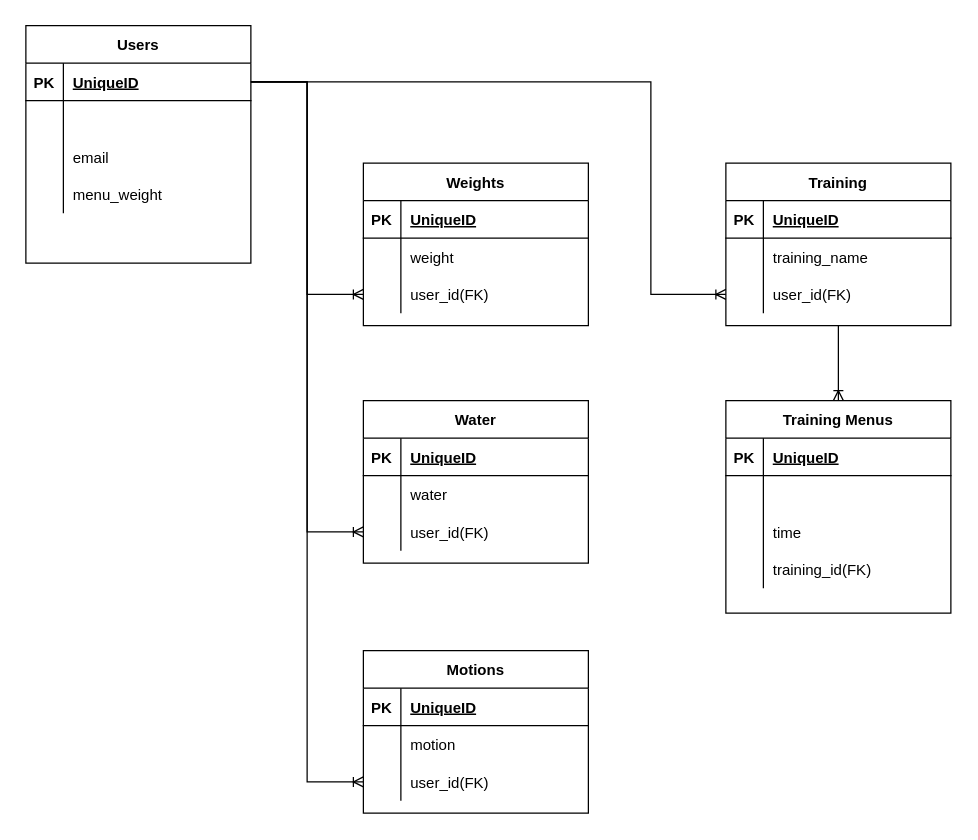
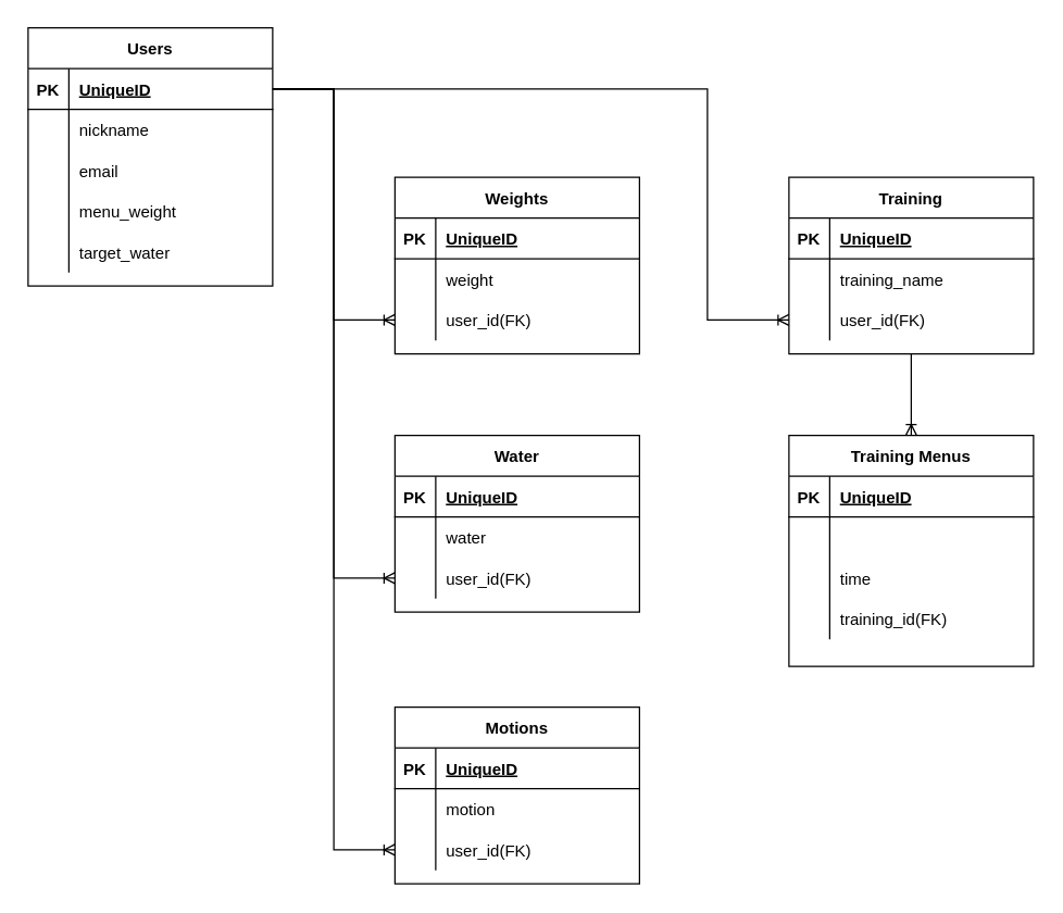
  <mxCell id="0" />
  <mxCell id="1" parent="0" />
  <mxCell id="2" value="Users" style="shape=table;startSize=30;container=1;collapsible=1;childLayout=tableLayout;fixedRows=1;rowLines=0;fontStyle=1;align=center;resizeLast=1;" parent="1" vertex="1"><mxGeometry x="20" y="20" width="180" height="190" as="geometry" /></mxCell>
  <mxCell id="3" value="" style="shape=partialRectangle;collapsible=0;dropTarget=0;pointerEvents=0;fillColor=none;top=0;left=0;bottom=1;right=0;points=[[0,0.5],[1,0.5]];portConstraint=eastwest;" parent="2" vertex="1"><mxGeometry y="30" width="180" height="30" as="geometry" /></mxCell>
  <mxCell id="4" value="PK" style="shape=partialRectangle;connectable=0;fillColor=none;top=0;left=0;bottom=0;right=0;fontStyle=1;overflow=hidden;" parent="3" vertex="1"><mxGeometry width="30" height="30" as="geometry" /></mxCell>
  <mxCell id="5" value="UniqueID" style="shape=partialRectangle;connectable=0;fillColor=none;top=0;left=0;bottom=0;right=0;align=left;spacingLeft=6;fontStyle=5;overflow=hidden;" parent="3" vertex="1"><mxGeometry x="30" width="150" height="30" as="geometry" /></mxCell>
  <mxCell id="6" value="" style="shape=partialRectangle;collapsible=0;dropTarget=0;pointerEvents=0;fillColor=none;top=0;left=0;bottom=0;right=0;points=[[0,0.5],[1,0.5]];portConstraint=eastwest;" parent="2" vertex="1"><mxGeometry y="60" width="180" height="30" as="geometry" /></mxCell>
  <mxCell id="7" value="" style="shape=partialRectangle;connectable=0;fillColor=none;top=0;left=0;bottom=0;right=0;editable=1;overflow=hidden;" parent="6" vertex="1"><mxGeometry width="30" height="30" as="geometry" /></mxCell>
+ <mxCell id="8" value="nickname" style="shape=partialRectangle;connectable=0;fillColor=none;top=0;left=0;bottom=0;right=0;align=left;spacingLeft=6;overflow=hidden;" parent="6" vertex="1"><mxGeometry x="30" width="150" height="30" as="geometry" /></mxCell>
  <mxCell id="9" value="" style="shape=partialRectangle;collapsible=0;dropTarget=0;pointerEvents=0;fillColor=none;top=0;left=0;bottom=0;right=0;points=[[0,0.5],[1,0.5]];portConstraint=eastwest;" parent="2" vertex="1"><mxGeometry y="90" width="180" height="30" as="geometry" /></mxCell>
  <mxCell id="10" value="" style="shape=partialRectangle;connectable=0;fillColor=none;top=0;left=0;bottom=0;right=0;editable=1;overflow=hidden;" parent="9" vertex="1"><mxGeometry width="30" height="30" as="geometry" /></mxCell>
  <mxCell id="11" value="email" style="shape=partialRectangle;connectable=0;fillColor=none;top=0;left=0;bottom=0;right=0;align=left;spacingLeft=6;overflow=hidden;" parent="9" vertex="1"><mxGeometry x="30" width="150" height="30" as="geometry" /></mxCell>
  <mxCell id="12" value="" style="shape=partialRectangle;collapsible=0;dropTarget=0;pointerEvents=0;fillColor=none;top=0;left=0;bottom=0;right=0;points=[[0,0.5],[1,0.5]];portConstraint=eastwest;" parent="2" vertex="1"><mxGeometry y="120" width="180" height="30" as="geometry" /></mxCell>
  <mxCell id="13" value="" style="shape=partialRectangle;connectable=0;fillColor=none;top=0;left=0;bottom=0;right=0;editable=1;overflow=hidden;" parent="12" vertex="1"><mxGeometry width="30" height="30" as="geometry" /></mxCell>
  <mxCell id="14" value="menu_weight" style="shape=partialRectangle;connectable=0;fillColor=none;top=0;left=0;bottom=0;right=0;align=left;spacingLeft=6;overflow=hidden;" parent="12" vertex="1"><mxGeometry x="30" width="150" height="30" as="geometry" /></mxCell>
  <mxCell id="15" style="shape=partialRectangle;collapsible=0;dropTarget=0;pointerEvents=0;fillColor=none;top=0;left=0;bottom=0;right=0;points=[[0,0.5],[1,0.5]];portConstraint=eastwest;" vertex="1" parent="2"><mxGeometry y="150" width="180" height="30" as="geometry" /></mxCell>
  <mxCell id="16" style="shape=partialRectangle;connectable=0;fillColor=none;top=0;left=0;bottom=0;right=0;editable=1;overflow=hidden;" vertex="1" parent="15"><mxGeometry width="30" height="30" as="geometry" /></mxCell>
+ <mxCell id="17" value="target_water" style="shape=partialRectangle;connectable=0;fillColor=none;top=0;left=0;bottom=0;right=0;align=left;spacingLeft=6;overflow=hidden;" vertex="1" parent="15"><mxGeometry x="30" width="150" height="30" as="geometry" /></mxCell>
  <mxCell id="18" value="Weights" style="shape=table;startSize=30;container=1;collapsible=1;childLayout=tableLayout;fixedRows=1;rowLines=0;fontStyle=1;align=center;resizeLast=1;" parent="1" vertex="1"><mxGeometry x="290" y="130" width="180" height="130" as="geometry" /></mxCell>
  <mxCell id="19" value="" style="shape=partialRectangle;collapsible=0;dropTarget=0;pointerEvents=0;fillColor=none;top=0;left=0;bottom=1;right=0;points=[[0,0.5],[1,0.5]];portConstraint=eastwest;" parent="18" vertex="1"><mxGeometry y="30" width="180" height="30" as="geometry" /></mxCell>
  <mxCell id="20" value="PK" style="shape=partialRectangle;connectable=0;fillColor=none;top=0;left=0;bottom=0;right=0;fontStyle=1;overflow=hidden;" parent="19" vertex="1"><mxGeometry width="30" height="30" as="geometry" /></mxCell>
  <mxCell id="21" value="UniqueID" style="shape=partialRectangle;connectable=0;fillColor=none;top=0;left=0;bottom=0;right=0;align=left;spacingLeft=6;fontStyle=5;overflow=hidden;" parent="19" vertex="1"><mxGeometry x="30" width="150" height="30" as="geometry" /></mxCell>
  <mxCell id="22" value="" style="shape=partialRectangle;collapsible=0;dropTarget=0;pointerEvents=0;fillColor=none;top=0;left=0;bottom=0;right=0;points=[[0,0.5],[1,0.5]];portConstraint=eastwest;" parent="18" vertex="1"><mxGeometry y="60" width="180" height="30" as="geometry" /></mxCell>
  <mxCell id="23" value="" style="shape=partialRectangle;connectable=0;fillColor=none;top=0;left=0;bottom=0;right=0;editable=1;overflow=hidden;" parent="22" vertex="1"><mxGeometry width="30" height="30" as="geometry" /></mxCell>
  <mxCell id="24" value="weight" style="shape=partialRectangle;connectable=0;fillColor=none;top=0;left=0;bottom=0;right=0;align=left;spacingLeft=6;overflow=hidden;" parent="22" vertex="1"><mxGeometry x="30" width="150" height="30" as="geometry" /></mxCell>
  <mxCell id="25" value="" style="shape=partialRectangle;collapsible=0;dropTarget=0;pointerEvents=0;fillColor=none;top=0;left=0;bottom=0;right=0;points=[[0,0.5],[1,0.5]];portConstraint=eastwest;" parent="18" vertex="1"><mxGeometry y="90" width="180" height="30" as="geometry" /></mxCell>
  <mxCell id="26" value="" style="shape=partialRectangle;connectable=0;fillColor=none;top=0;left=0;bottom=0;right=0;editable=1;overflow=hidden;" parent="25" vertex="1"><mxGeometry width="30" height="30" as="geometry" /></mxCell>
  <mxCell id="27" value="user_id(FK)" style="shape=partialRectangle;connectable=0;fillColor=none;top=0;left=0;bottom=0;right=0;align=left;spacingLeft=6;overflow=hidden;" parent="25" vertex="1"><mxGeometry x="30" width="150" height="30" as="geometry" /></mxCell>
  <mxCell id="28" value="Water" style="shape=table;startSize=30;container=1;collapsible=1;childLayout=tableLayout;fixedRows=1;rowLines=0;fontStyle=1;align=center;resizeLast=1;" parent="1" vertex="1"><mxGeometry x="290" y="320" width="180" height="130" as="geometry" /></mxCell>
  <mxCell id="29" value="" style="shape=partialRectangle;collapsible=0;dropTarget=0;pointerEvents=0;fillColor=none;top=0;left=0;bottom=1;right=0;points=[[0,0.5],[1,0.5]];portConstraint=eastwest;" parent="28" vertex="1"><mxGeometry y="30" width="180" height="30" as="geometry" /></mxCell>
  <mxCell id="30" value="PK" style="shape=partialRectangle;connectable=0;fillColor=none;top=0;left=0;bottom=0;right=0;fontStyle=1;overflow=hidden;" parent="29" vertex="1"><mxGeometry width="30" height="30" as="geometry" /></mxCell>
  <mxCell id="31" value="UniqueID" style="shape=partialRectangle;connectable=0;fillColor=none;top=0;left=0;bottom=0;right=0;align=left;spacingLeft=6;fontStyle=5;overflow=hidden;" parent="29" vertex="1"><mxGeometry x="30" width="150" height="30" as="geometry" /></mxCell>
  <mxCell id="32" value="" style="shape=partialRectangle;collapsible=0;dropTarget=0;pointerEvents=0;fillColor=none;top=0;left=0;bottom=0;right=0;points=[[0,0.5],[1,0.5]];portConstraint=eastwest;" parent="28" vertex="1"><mxGeometry y="60" width="180" height="30" as="geometry" /></mxCell>
  <mxCell id="33" value="" style="shape=partialRectangle;connectable=0;fillColor=none;top=0;left=0;bottom=0;right=0;editable=1;overflow=hidden;" parent="32" vertex="1"><mxGeometry width="30" height="30" as="geometry" /></mxCell>
  <mxCell id="34" value="water" style="shape=partialRectangle;connectable=0;fillColor=none;top=0;left=0;bottom=0;right=0;align=left;spacingLeft=6;overflow=hidden;" parent="32" vertex="1"><mxGeometry x="30" width="150" height="30" as="geometry" /></mxCell>
  <mxCell id="35" value="" style="shape=partialRectangle;collapsible=0;dropTarget=0;pointerEvents=0;fillColor=none;top=0;left=0;bottom=0;right=0;points=[[0,0.5],[1,0.5]];portConstraint=eastwest;" parent="28" vertex="1"><mxGeometry y="90" width="180" height="30" as="geometry" /></mxCell>
  <mxCell id="36" value="" style="shape=partialRectangle;connectable=0;fillColor=none;top=0;left=0;bottom=0;right=0;editable=1;overflow=hidden;" parent="35" vertex="1"><mxGeometry width="30" height="30" as="geometry" /></mxCell>
  <mxCell id="37" value="user_id(FK)" style="shape=partialRectangle;connectable=0;fillColor=none;top=0;left=0;bottom=0;right=0;align=left;spacingLeft=6;overflow=hidden;" parent="35" vertex="1"><mxGeometry x="30" width="150" height="30" as="geometry" /></mxCell>
  <mxCell id="38" value="Motions" style="shape=table;startSize=30;container=1;collapsible=1;childLayout=tableLayout;fixedRows=1;rowLines=0;fontStyle=1;align=center;resizeLast=1;" parent="1" vertex="1"><mxGeometry x="290" y="520" width="180" height="130" as="geometry" /></mxCell>
  <mxCell id="39" value="" style="shape=partialRectangle;collapsible=0;dropTarget=0;pointerEvents=0;fillColor=none;top=0;left=0;bottom=1;right=0;points=[[0,0.5],[1,0.5]];portConstraint=eastwest;" parent="38" vertex="1"><mxGeometry y="30" width="180" height="30" as="geometry" /></mxCell>
  <mxCell id="40" value="PK" style="shape=partialRectangle;connectable=0;fillColor=none;top=0;left=0;bottom=0;right=0;fontStyle=1;overflow=hidden;" parent="39" vertex="1"><mxGeometry width="30" height="30" as="geometry" /></mxCell>
  <mxCell id="41" value="UniqueID" style="shape=partialRectangle;connectable=0;fillColor=none;top=0;left=0;bottom=0;right=0;align=left;spacingLeft=6;fontStyle=5;overflow=hidden;" parent="39" vertex="1"><mxGeometry x="30" width="150" height="30" as="geometry" /></mxCell>
  <mxCell id="42" value="" style="shape=partialRectangle;collapsible=0;dropTarget=0;pointerEvents=0;fillColor=none;top=0;left=0;bottom=0;right=0;points=[[0,0.5],[1,0.5]];portConstraint=eastwest;" parent="38" vertex="1"><mxGeometry y="60" width="180" height="30" as="geometry" /></mxCell>
  <mxCell id="43" value="" style="shape=partialRectangle;connectable=0;fillColor=none;top=0;left=0;bottom=0;right=0;editable=1;overflow=hidden;" parent="42" vertex="1"><mxGeometry width="30" height="30" as="geometry" /></mxCell>
  <mxCell id="44" value="motion" style="shape=partialRectangle;connectable=0;fillColor=none;top=0;left=0;bottom=0;right=0;align=left;spacingLeft=6;overflow=hidden;" parent="42" vertex="1"><mxGeometry x="30" width="150" height="30" as="geometry" /></mxCell>
  <mxCell id="45" value="" style="shape=partialRectangle;collapsible=0;dropTarget=0;pointerEvents=0;fillColor=none;top=0;left=0;bottom=0;right=0;points=[[0,0.5],[1,0.5]];portConstraint=eastwest;" parent="38" vertex="1"><mxGeometry y="90" width="180" height="30" as="geometry" /></mxCell>
  <mxCell id="46" value="" style="shape=partialRectangle;connectable=0;fillColor=none;top=0;left=0;bottom=0;right=0;editable=1;overflow=hidden;" parent="45" vertex="1"><mxGeometry width="30" height="30" as="geometry" /></mxCell>
  <mxCell id="47" value="user_id(FK)" style="shape=partialRectangle;connectable=0;fillColor=none;top=0;left=0;bottom=0;right=0;align=left;spacingLeft=6;overflow=hidden;" parent="45" vertex="1"><mxGeometry x="30" width="150" height="30" as="geometry" /></mxCell>
  <mxCell id="48" value="Training" style="shape=table;startSize=30;container=1;collapsible=1;childLayout=tableLayout;fixedRows=1;rowLines=0;fontStyle=1;align=center;resizeLast=1;" parent="1" vertex="1"><mxGeometry x="580" y="130" width="180" height="130" as="geometry" /></mxCell>
  <mxCell id="49" value="" style="shape=partialRectangle;collapsible=0;dropTarget=0;pointerEvents=0;fillColor=none;top=0;left=0;bottom=1;right=0;points=[[0,0.5],[1,0.5]];portConstraint=eastwest;" parent="48" vertex="1"><mxGeometry y="30" width="180" height="30" as="geometry" /></mxCell>
  <mxCell id="50" value="PK" style="shape=partialRectangle;connectable=0;fillColor=none;top=0;left=0;bottom=0;right=0;fontStyle=1;overflow=hidden;" parent="49" vertex="1"><mxGeometry width="30" height="30" as="geometry" /></mxCell>
  <mxCell id="51" value="UniqueID" style="shape=partialRectangle;connectable=0;fillColor=none;top=0;left=0;bottom=0;right=0;align=left;spacingLeft=6;fontStyle=5;overflow=hidden;" parent="49" vertex="1"><mxGeometry x="30" width="150" height="30" as="geometry" /></mxCell>
  <mxCell id="52" value="" style="shape=partialRectangle;collapsible=0;dropTarget=0;pointerEvents=0;fillColor=none;top=0;left=0;bottom=0;right=0;points=[[0,0.5],[1,0.5]];portConstraint=eastwest;" parent="48" vertex="1"><mxGeometry y="60" width="180" height="30" as="geometry" /></mxCell>
  <mxCell id="53" value="" style="shape=partialRectangle;connectable=0;fillColor=none;top=0;left=0;bottom=0;right=0;editable=1;overflow=hidden;" parent="52" vertex="1"><mxGeometry width="30" height="30" as="geometry" /></mxCell>
  <mxCell id="54" value="training_name" style="shape=partialRectangle;connectable=0;fillColor=none;top=0;left=0;bottom=0;right=0;align=left;spacingLeft=6;overflow=hidden;" parent="52" vertex="1"><mxGeometry x="30" width="150" height="30" as="geometry" /></mxCell>
  <mxCell id="55" value="" style="shape=partialRectangle;collapsible=0;dropTarget=0;pointerEvents=0;fillColor=none;top=0;left=0;bottom=0;right=0;points=[[0,0.5],[1,0.5]];portConstraint=eastwest;" parent="48" vertex="1"><mxGeometry y="90" width="180" height="30" as="geometry" /></mxCell>
  <mxCell id="56" value="" style="shape=partialRectangle;connectable=0;fillColor=none;top=0;left=0;bottom=0;right=0;editable=1;overflow=hidden;" parent="55" vertex="1"><mxGeometry width="30" height="30" as="geometry" /></mxCell>
  <mxCell id="57" value="user_id(FK)" style="shape=partialRectangle;connectable=0;fillColor=none;top=0;left=0;bottom=0;right=0;align=left;spacingLeft=6;overflow=hidden;" parent="55" vertex="1"><mxGeometry x="30" width="150" height="30" as="geometry" /></mxCell>
  <mxCell id="58" value="Training Menus" style="shape=table;startSize=30;container=1;collapsible=1;childLayout=tableLayout;fixedRows=1;rowLines=0;fontStyle=1;align=center;resizeLast=1;" parent="1" vertex="1"><mxGeometry x="580" y="320" width="180" height="170" as="geometry" /></mxCell>
  <mxCell id="59" value="" style="shape=partialRectangle;collapsible=0;dropTarget=0;pointerEvents=0;fillColor=none;top=0;left=0;bottom=1;right=0;points=[[0,0.5],[1,0.5]];portConstraint=eastwest;" parent="58" vertex="1"><mxGeometry y="30" width="180" height="30" as="geometry" /></mxCell>
  <mxCell id="60" value="PK" style="shape=partialRectangle;connectable=0;fillColor=none;top=0;left=0;bottom=0;right=0;fontStyle=1;overflow=hidden;" parent="59" vertex="1"><mxGeometry width="30" height="30" as="geometry" /></mxCell>
  <mxCell id="61" value="UniqueID" style="shape=partialRectangle;connectable=0;fillColor=none;top=0;left=0;bottom=0;right=0;align=left;spacingLeft=6;fontStyle=5;overflow=hidden;" parent="59" vertex="1"><mxGeometry x="30" width="150" height="30" as="geometry" /></mxCell>
  <mxCell id="62" value="" style="shape=partialRectangle;collapsible=0;dropTarget=0;pointerEvents=0;fillColor=none;top=0;left=0;bottom=0;right=0;points=[[0,0.5],[1,0.5]];portConstraint=eastwest;" parent="58" vertex="1"><mxGeometry y="60" width="180" height="30" as="geometry" /></mxCell>
  <mxCell id="63" value="" style="shape=partialRectangle;connectable=0;fillColor=none;top=0;left=0;bottom=0;right=0;editable=1;overflow=hidden;" parent="62" vertex="1"><mxGeometry width="30" height="30" as="geometry" /></mxCell>
  <mxCell id="64" style="shape=partialRectangle;collapsible=0;dropTarget=0;pointerEvents=0;fillColor=none;top=0;left=0;bottom=0;right=0;points=[[0,0.5],[1,0.5]];portConstraint=eastwest;" parent="58" vertex="1"><mxGeometry y="90" width="180" height="30" as="geometry" /></mxCell>
  <mxCell id="65" style="shape=partialRectangle;connectable=0;fillColor=none;top=0;left=0;bottom=0;right=0;editable=1;overflow=hidden;" parent="64" vertex="1"><mxGeometry width="30" height="30" as="geometry" /></mxCell>
  <mxCell id="66" value="time" style="shape=partialRectangle;connectable=0;fillColor=none;top=0;left=0;bottom=0;right=0;align=left;spacingLeft=6;overflow=hidden;" parent="64" vertex="1"><mxGeometry x="30" width="150" height="30" as="geometry" /></mxCell>
  <mxCell id="67" value="" style="shape=partialRectangle;collapsible=0;dropTarget=0;pointerEvents=0;fillColor=none;top=0;left=0;bottom=0;right=0;points=[[0,0.5],[1,0.5]];portConstraint=eastwest;" parent="58" vertex="1"><mxGeometry y="120" width="180" height="30" as="geometry" /></mxCell>
  <mxCell id="68" value="" style="shape=partialRectangle;connectable=0;fillColor=none;top=0;left=0;bottom=0;right=0;editable=1;overflow=hidden;" parent="67" vertex="1"><mxGeometry width="30" height="30" as="geometry" /></mxCell>
  <mxCell id="69" value="training_id(FK)" style="shape=partialRectangle;connectable=0;fillColor=none;top=0;left=0;bottom=0;right=0;align=left;spacingLeft=6;overflow=hidden;" parent="67" vertex="1"><mxGeometry x="30" width="150" height="30" as="geometry" /></mxCell>
  <mxCell id="70" value="" style="edgeStyle=elbowEdgeStyle;fontSize=12;html=1;endArrow=ERoneToMany;rounded=0;entryX=0;entryY=0.5;entryDx=0;entryDy=0;" parent="1" target="25" edge="1"><mxGeometry width="100" height="100" relative="1" as="geometry"><mxPoint x="200" y="65" as="sourcePoint" /><mxPoint x="285" y="195" as="targetPoint" /><Array as="points"><mxPoint x="245" y="140" /></Array></mxGeometry></mxCell>
  <mxCell id="71" value="" style="edgeStyle=elbowEdgeStyle;fontSize=12;html=1;endArrow=ERoneToMany;exitX=1;exitY=0.5;exitDx=0;exitDy=0;rounded=0;" parent="1" source="3" target="35" edge="1"><mxGeometry width="100" height="100" relative="1" as="geometry"><mxPoint x="205" y="66" as="sourcePoint" /><mxPoint x="290" y="292" as="targetPoint" /><Array as="points"><mxPoint x="245" y="181" /></Array></mxGeometry></mxCell>
  <mxCell id="72" value="" style="edgeStyle=elbowEdgeStyle;fontSize=12;html=1;endArrow=ERoneToMany;rounded=0;entryX=0;entryY=0.5;entryDx=0;entryDy=0;" parent="1" target="45" edge="1"><mxGeometry width="100" height="100" relative="1" as="geometry"><mxPoint x="200" y="65" as="sourcePoint" /><mxPoint x="285" y="445" as="targetPoint" /><Array as="points"><mxPoint x="245" y="250" /></Array></mxGeometry></mxCell>
  <mxCell id="73" value="" style="edgeStyle=orthogonalEdgeStyle;fontSize=12;html=1;endArrow=ERoneToMany;exitX=1;exitY=0.5;exitDx=0;exitDy=0;entryX=0;entryY=0.5;entryDx=0;entryDy=0;rounded=0;" parent="1" source="3" target="55" edge="1"><mxGeometry width="100" height="100" relative="1" as="geometry"><mxPoint x="440" y="350" as="sourcePoint" /><mxPoint x="540" y="250" as="targetPoint" /><Array as="points"><mxPoint x="520" y="65" /><mxPoint x="520" y="235" /></Array></mxGeometry></mxCell>
  <mxCell id="74" value="" style="fontSize=12;html=1;endArrow=ERoneToMany;exitX=0.5;exitY=1;exitDx=0;exitDy=0;entryX=0.5;entryY=0;entryDx=0;entryDy=0;" parent="1" source="48" target="58" edge="1"><mxGeometry width="100" height="100" relative="1" as="geometry"><mxPoint x="440" y="420" as="sourcePoint" /><mxPoint x="540" y="320" as="targetPoint" /></mxGeometry></mxCell>
